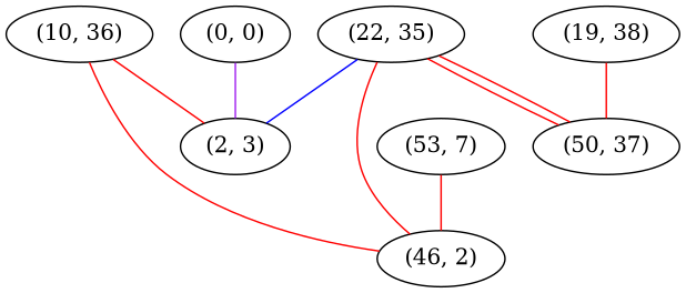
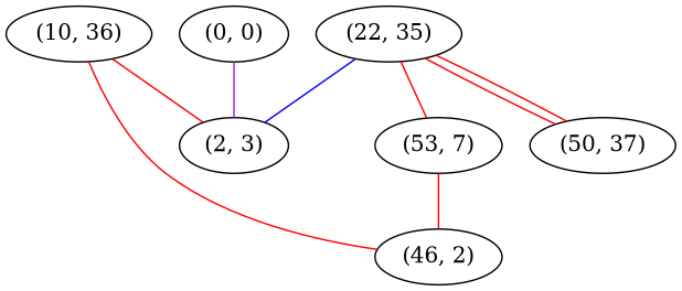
  graph {
    edge [color=red weight=1]
    "(22, 35)"
    "(53, 7)"
    "(2, 3)"
    n4 [label="(50, 37)"]
    "(46, 2)"
    "(10, 36)"
-   "(19, 38)"
    "(0, 0)"
-   "(22, 35)" -- "(46, 2)"
+   "(22, 35)" -- "(53, 7)"
    "(22, 35)" -- "(2, 3)" [color=blue weight=3]
    "(22, 35)" -- n4
    "(22, 35)" -- n4
    "(53, 7)" -- "(46, 2)" [weight=3]
    "(10, 36)" -- "(2, 3)"
    "(10, 36)" -- "(46, 2)"
-   "(19, 38)" -- n4
    "(0, 0)" -- "(2, 3)" [color=purple weight=4]
  }
